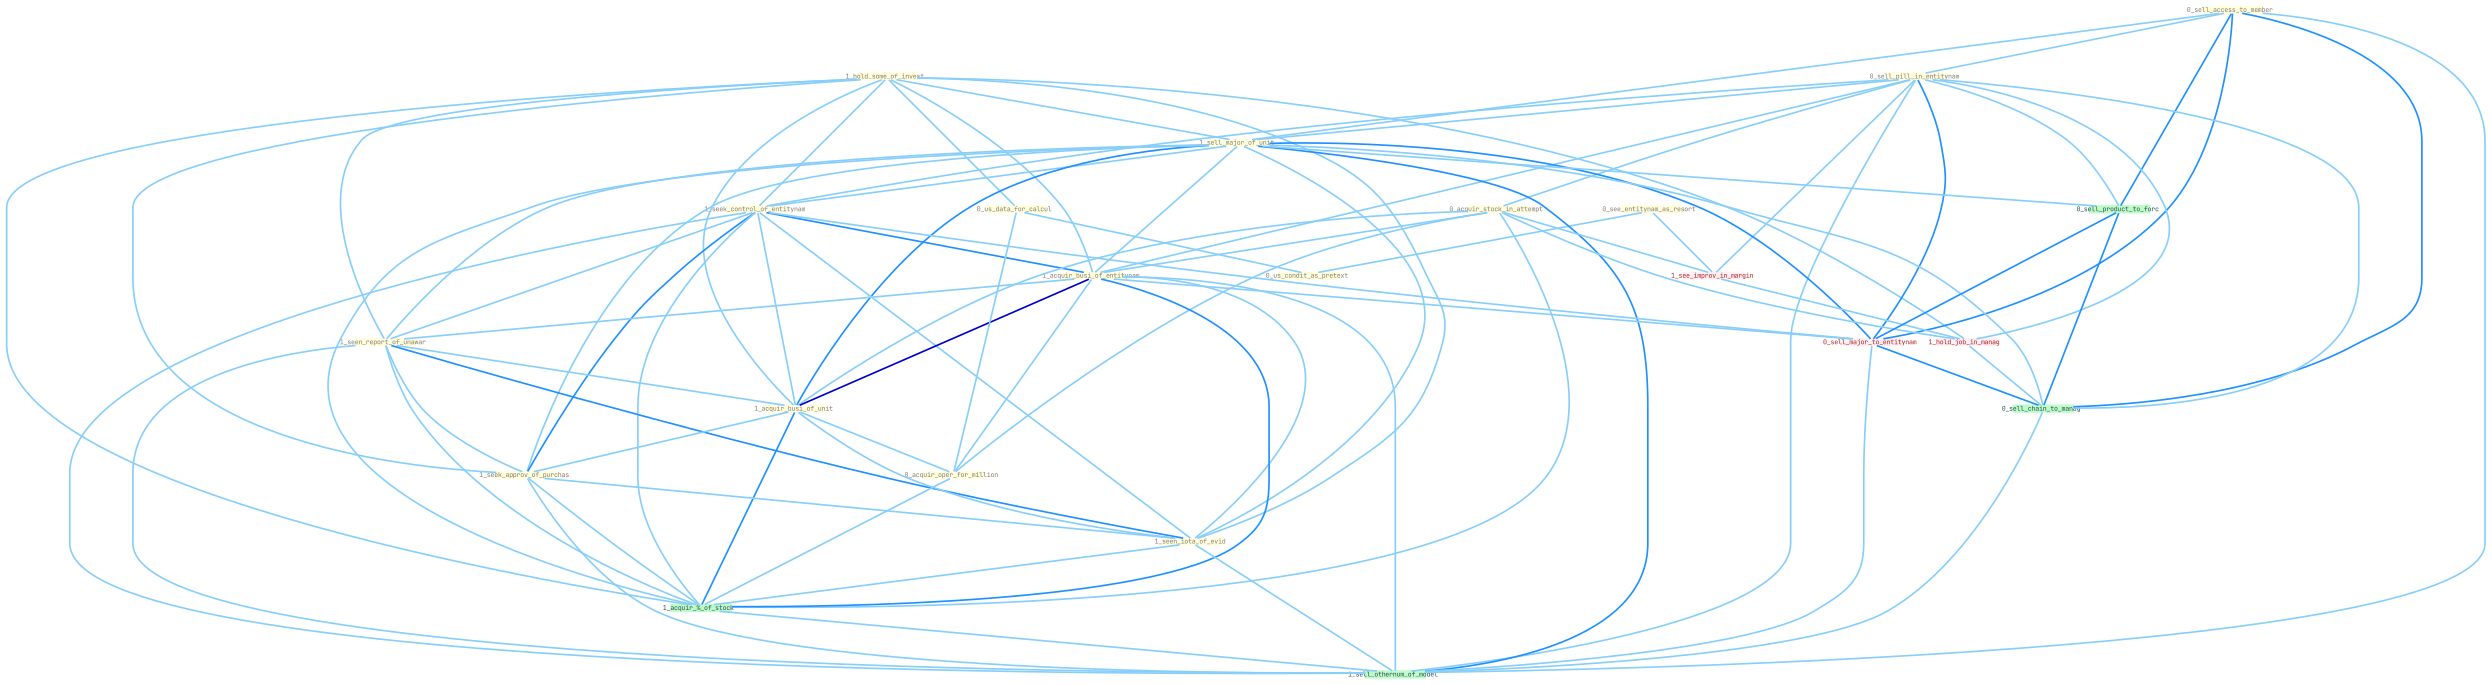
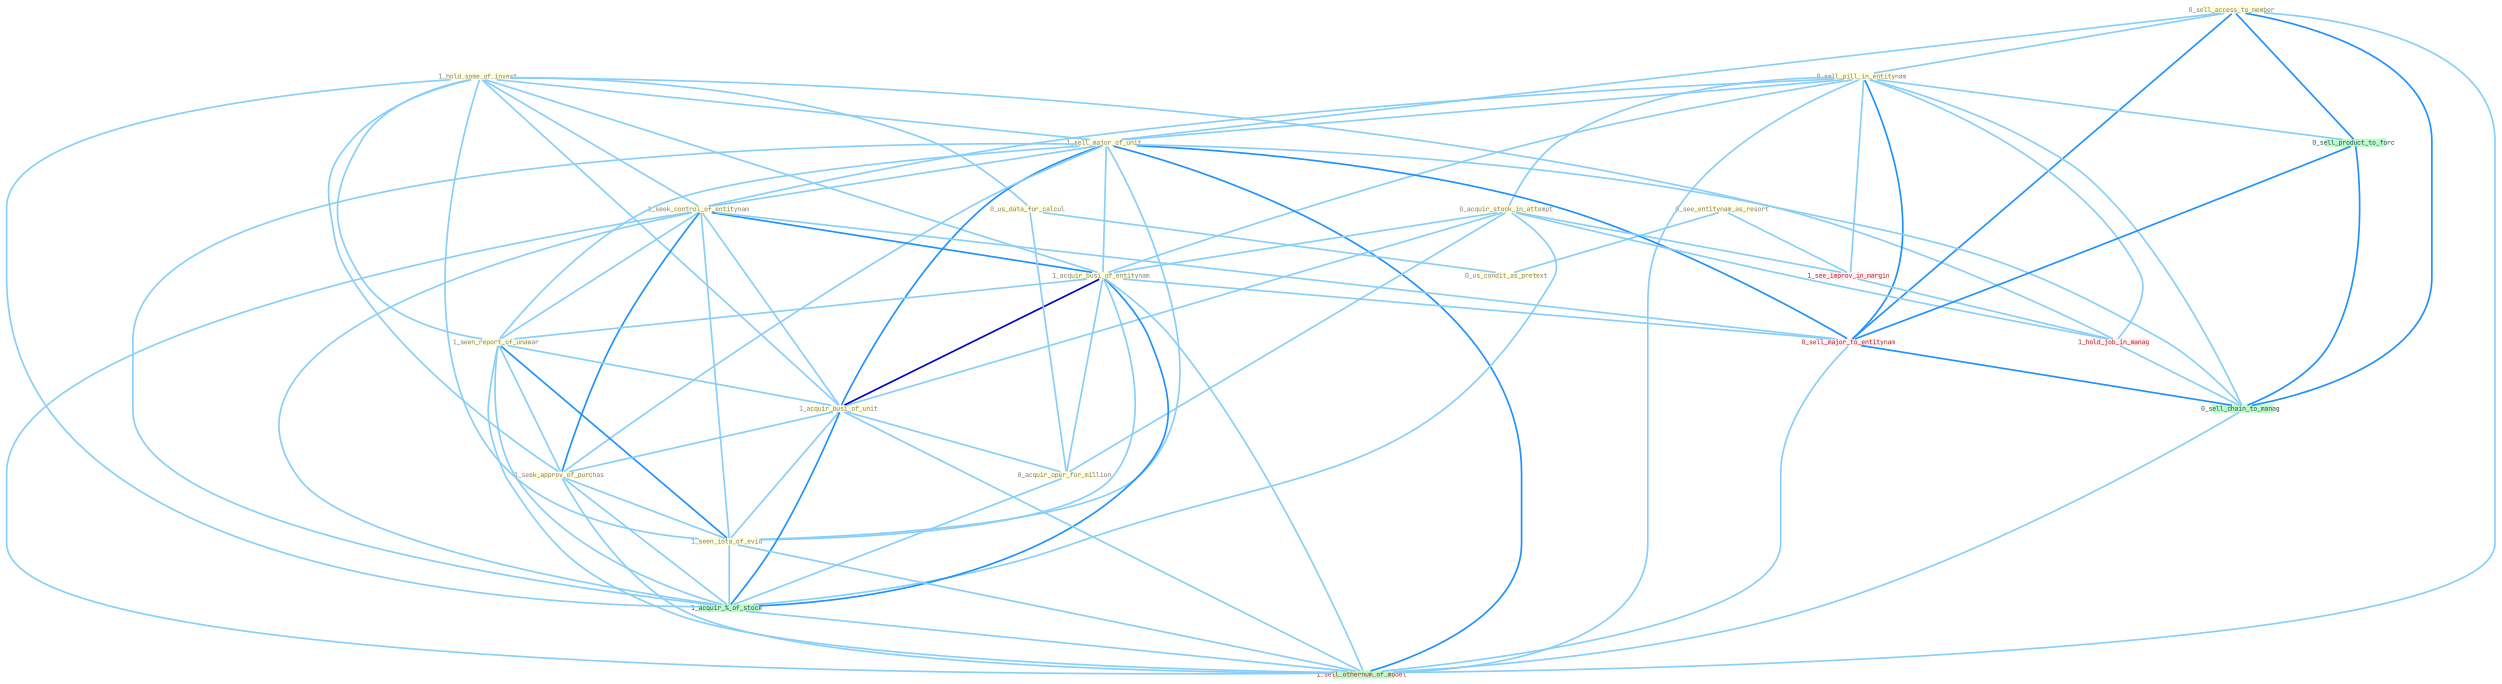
  graph {
    fontname="JetBrains Mono"
    node [color="#ffffe0" fixedsize=true fontcolor="#8b7d6b" fontname="JetBrains Mono" fontsize=4 shape=box style=filled]
    edge [color="#87cefa" fontname="JetBrains Mono" w=1]
    "1_hold_some_of_invest " [height=.06 shape=folder width=.5]
    "0_see_entitynam_as_resort " [height=.06 shape=folder width=.5]
    "0_sell_access_to_member " [height=.06 shape=folder width=.5]
    "0_sell_pill_in_entitynam " [height=.06 shape=folder width=.5]
    "1_sell_major_of_unit " [height=.06 width=.5]
    "1_seek_control_of_entitynam " [height=.06 width=.5]
    "0_acquir_stock_in_attempt " [height=.06 width=.5]
    "1_acquir_busi_of_entitynam " [height=.06 width=.5]
    "0_us_data_for_calcul " [height=.06 width=.5]
    "1_seen_report_of_unawar " [height=.06 width=.5]
    "1_acquir_busi_of_unit " [height=.06 width=.5]
    "1_seek_approv_of_purchas " [height=.06 width=.5]
    "0_acquir_oper_for_million " [height=.06 width=.5]
    "0_us_condit_as_pretext " [height=.06 width=.5]
    "1_seen_iota_of_evid " [height=.06 shape=folder width=.5]
    "1_see_improv_in_margin " [color="#fff0f5" fontcolor="#b22222" height=.06 width=.5]
    "1_hold_job_in_manag " [color="#fff0f5" fontcolor="#b22222" height=.06 shape=folder width=.5]
    "0_sell_major_to_entitynam " [color="#fff0f5" fontcolor="#b22222" height=.06 shape=folder width=.5]
    "1_acquir_%_of_stock " [color="#BDFCC9" fontcolor="#2f4f4f" height=.06 shape=folder width=.5]
-   "1_sell_othernum_of_model " [color="#BDFCC9" fontcolor="#2f4f4f" height=.06 width=.5]
+   "1_sell_othernum_of_model " [color="#BDFCC9" fontcolor="#b22222" height=.06 width=.5]
    "0_sell_product_to_forc " [color="#BDFCC9" fontcolor="#2f4f4f" height=.06 shape=folder width=.5]
    "0_sell_chain_to_manag " [color="#BDFCC9" fontcolor="#2f4f4f" height=.06 width=.5]
    subgraph sub_1 {
      "1_hold_some_of_invest "
      "0_see_entitynam_as_resort "
      "0_sell_access_to_member "
      "0_sell_pill_in_entitynam "
      "1_sell_major_of_unit "
      "1_seek_control_of_entitynam "
      "0_acquir_stock_in_attempt "
      "1_acquir_busi_of_entitynam "
      "0_us_data_for_calcul "
      "1_seen_report_of_unawar "
      "1_acquir_busi_of_unit "
      "1_seek_approv_of_purchas "
      "0_acquir_oper_for_million "
      "0_us_condit_as_pretext "
      "1_seen_iota_of_evid "
    }
    subgraph sub_2 {
      "1_see_improv_in_margin "
      "1_hold_job_in_manag "
      "0_sell_major_to_entitynam "
    }
    "1_hold_some_of_invest " -- "1_sell_major_of_unit "
    "1_hold_some_of_invest " -- "1_seek_control_of_entitynam "
    "1_hold_some_of_invest " -- "1_acquir_busi_of_entitynam "
    "1_hold_some_of_invest " -- "0_us_data_for_calcul "
    "1_hold_some_of_invest " -- "1_seen_report_of_unawar "
    "1_hold_some_of_invest " -- "1_acquir_busi_of_unit "
    "1_hold_some_of_invest " -- "1_seek_approv_of_purchas "
    "1_hold_some_of_invest " -- "1_seen_iota_of_evid "
    "1_hold_some_of_invest " -- "1_hold_job_in_manag "
    "1_hold_some_of_invest " -- "1_acquir_%_of_stock "
    "0_see_entitynam_as_resort " -- "0_us_condit_as_pretext "
    "0_see_entitynam_as_resort " -- "1_see_improv_in_margin "
    "0_sell_access_to_member " -- "0_sell_pill_in_entitynam "
    "0_sell_access_to_member " -- "1_sell_major_of_unit "
    "0_sell_access_to_member " -- "0_sell_major_to_entitynam " [color="#1e90ff" w=2]
    "0_sell_access_to_member " -- "1_sell_othernum_of_model "
    "0_sell_access_to_member " -- "0_sell_product_to_forc " [color="#1e90ff" w=2]
    "0_sell_access_to_member " -- "0_sell_chain_to_manag " [color="#1e90ff" w=2]
    "0_sell_pill_in_entitynam " -- "1_sell_major_of_unit "
    "0_sell_pill_in_entitynam " -- "1_seek_control_of_entitynam "
    "0_sell_pill_in_entitynam " -- "0_acquir_stock_in_attempt "
    "0_sell_pill_in_entitynam " -- "1_acquir_busi_of_entitynam "
    "0_sell_pill_in_entitynam " -- "1_see_improv_in_margin "
    "0_sell_pill_in_entitynam " -- "1_hold_job_in_manag "
    "0_sell_pill_in_entitynam " -- "0_sell_major_to_entitynam " [color="#1e90ff" w=2]
    "0_sell_pill_in_entitynam " -- "1_sell_othernum_of_model "
    "0_sell_pill_in_entitynam " -- "0_sell_product_to_forc "
    "0_sell_pill_in_entitynam " -- "0_sell_chain_to_manag "
    "1_sell_major_of_unit " -- "1_seek_control_of_entitynam "
    "1_sell_major_of_unit " -- "1_acquir_busi_of_entitynam "
    "1_sell_major_of_unit " -- "1_seen_report_of_unawar "
    "1_sell_major_of_unit " -- "1_acquir_busi_of_unit " [color="#1e90ff" w=2]
    "1_sell_major_of_unit " -- "1_seek_approv_of_purchas "
    "1_sell_major_of_unit " -- "1_seen_iota_of_evid "
    "1_sell_major_of_unit " -- "0_sell_major_to_entitynam " [color="#1e90ff" w=2]
    "1_sell_major_of_unit " -- "1_acquir_%_of_stock "
    "1_sell_major_of_unit " -- "1_sell_othernum_of_model " [color="#1e90ff" w=2]
-   "1_sell_major_of_unit " -- "0_sell_product_to_forc "
    "1_sell_major_of_unit " -- "0_sell_chain_to_manag "
    "1_seek_control_of_entitynam " -- "1_acquir_busi_of_entitynam " [color="#1e90ff" w=2]
    "1_seek_control_of_entitynam " -- "1_seen_report_of_unawar "
    "1_seek_control_of_entitynam " -- "1_acquir_busi_of_unit "
    "1_seek_control_of_entitynam " -- "1_seek_approv_of_purchas " [color="#1e90ff" w=2]
    "1_seek_control_of_entitynam " -- "1_seen_iota_of_evid "
    "1_seek_control_of_entitynam " -- "0_sell_major_to_entitynam "
    "1_seek_control_of_entitynam " -- "1_acquir_%_of_stock "
    "1_seek_control_of_entitynam " -- "1_sell_othernum_of_model "
    "0_acquir_stock_in_attempt " -- "1_acquir_busi_of_entitynam "
    "0_acquir_stock_in_attempt " -- "1_acquir_busi_of_unit "
    "0_acquir_stock_in_attempt " -- "0_acquir_oper_for_million "
    "0_acquir_stock_in_attempt " -- "1_see_improv_in_margin "
    "0_acquir_stock_in_attempt " -- "1_hold_job_in_manag "
    "0_acquir_stock_in_attempt " -- "1_acquir_%_of_stock "
    "1_acquir_busi_of_entitynam " -- "1_seen_report_of_unawar "
    "1_acquir_busi_of_entitynam " -- "1_acquir_busi_of_unit " [color="#0000cd" w=3]
    "1_acquir_busi_of_entitynam " -- "0_acquir_oper_for_million "
    "1_acquir_busi_of_entitynam " -- "1_seen_iota_of_evid "
    "1_acquir_busi_of_entitynam " -- "0_sell_major_to_entitynam "
    "1_acquir_busi_of_entitynam " -- "1_acquir_%_of_stock " [color="#1e90ff" w=2]
    "1_acquir_busi_of_entitynam " -- "1_sell_othernum_of_model "
    "0_us_data_for_calcul " -- "0_acquir_oper_for_million "
    "0_us_data_for_calcul " -- "0_us_condit_as_pretext "
    "1_seen_report_of_unawar " -- "1_acquir_busi_of_unit "
    "1_seen_report_of_unawar " -- "1_seek_approv_of_purchas "
    "1_seen_report_of_unawar " -- "1_seen_iota_of_evid " [color="#1e90ff" w=2]
    "1_seen_report_of_unawar " -- "1_acquir_%_of_stock "
    "1_seen_report_of_unawar " -- "1_sell_othernum_of_model "
    "1_acquir_busi_of_unit " -- "1_seek_approv_of_purchas "
    "1_acquir_busi_of_unit " -- "0_acquir_oper_for_million "
    "1_acquir_busi_of_unit " -- "1_seen_iota_of_evid "
    "1_acquir_busi_of_unit " -- "1_acquir_%_of_stock " [color="#1e90ff" w=2]
+   "1_acquir_busi_of_unit " -- "1_sell_othernum_of_model "
    "1_seek_approv_of_purchas " -- "1_seen_iota_of_evid "
    "1_seek_approv_of_purchas " -- "1_acquir_%_of_stock "
    "1_seek_approv_of_purchas " -- "1_sell_othernum_of_model "
    "0_acquir_oper_for_million " -- "1_acquir_%_of_stock "
    "1_seen_iota_of_evid " -- "1_acquir_%_of_stock "
    "1_seen_iota_of_evid " -- "1_sell_othernum_of_model "
    "1_see_improv_in_margin " -- "1_hold_job_in_manag "
    "1_hold_job_in_manag " -- "0_sell_chain_to_manag "
    "0_sell_major_to_entitynam " -- "1_sell_othernum_of_model "
    "0_sell_major_to_entitynam " -- "0_sell_chain_to_manag " [color="#1e90ff" w=2]
    "1_acquir_%_of_stock " -- "1_sell_othernum_of_model "
    "0_sell_product_to_forc " -- "0_sell_major_to_entitynam " [color="#1e90ff" w=2]
    "0_sell_product_to_forc " -- "0_sell_chain_to_manag " [color="#1e90ff" w=2]
    "0_sell_chain_to_manag " -- "1_sell_othernum_of_model "
  }
